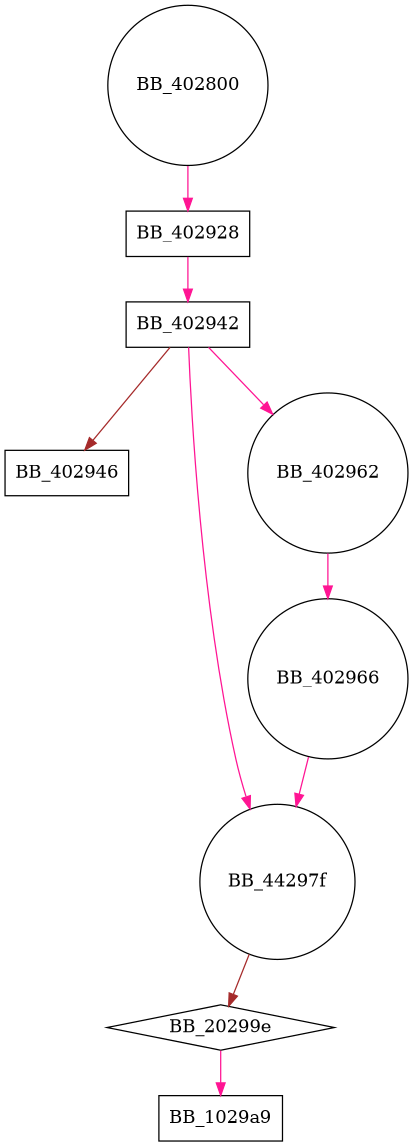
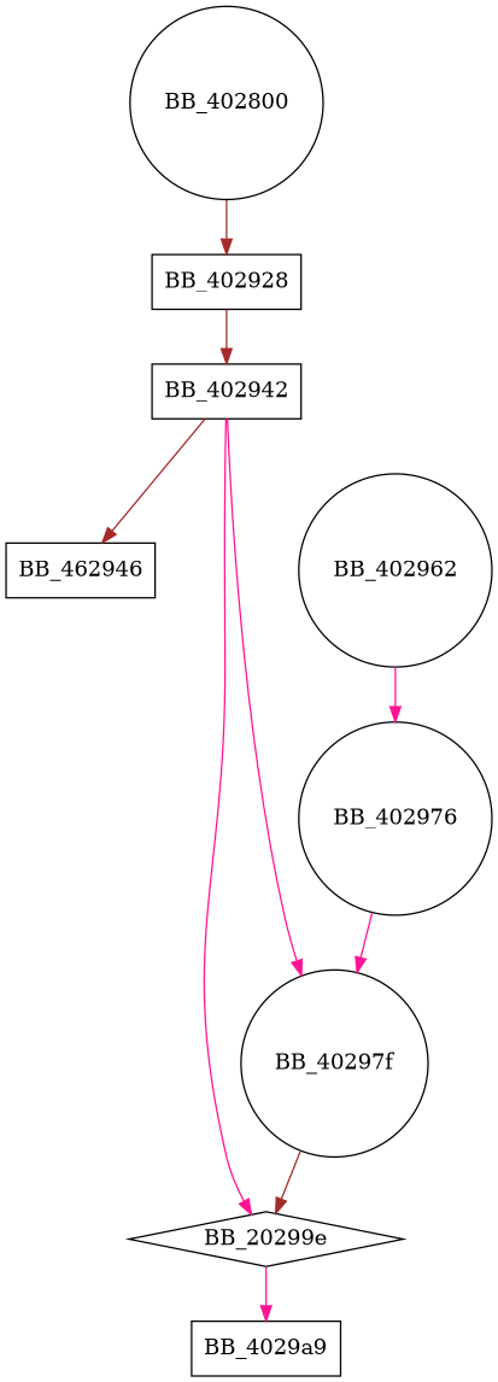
  digraph {
    node [shape=circle]
    edge [color=deeppink]
    n1 [label=BB_402800]
    BB_402928 [shape=box]
    BB_402942 [shape=box]
-   BB_402946 [shape=box]
+   BB_402946 [shape=box label=BB_462946]
    n5 [label=BB_20299e shape=diamond]
-   BB_40297f [label=BB_44297f]
-   BB_4029a9 [shape=box label=BB_1029a9]
+   BB_40297f
+   BB_4029a9 [shape=box]
    BB_402962
-   BB_402966
-   n1 -> BB_402928
-   BB_402928 -> BB_402942
+   BB_402966 [label=BB_402976]
+   n1 -> BB_402928 [color=brown]
+   BB_402928 -> BB_402942 [color=brown]
    BB_402942 -> BB_402946 [color=brown]
-   BB_402942 -> BB_402962
+   BB_402942 -> n5
    BB_402942 -> BB_40297f
    n5 -> BB_4029a9
    BB_40297f -> n5 [color=brown]
    BB_402962 -> BB_402966
    BB_402966 -> BB_40297f
  }
